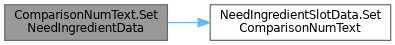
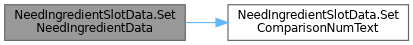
  digraph {
    rankdir=LR
    node [fontname=Helvetica fontsize=10 shape=box style=filled]
-   n1 [color=gray40 fillcolor=grey60 fontcolor=black height=0.2 label="ComparisonNumText.Set\lNeedIngredientData" width=0.4]
+   n1 [color=gray40 fillcolor=grey60 fontcolor=black height=0.2 label="NeedIngredientSlotData.Set\lNeedIngredientData" width=0.4]
    n2 [color=grey40 fillcolor=white height=0.2 label="NeedIngredientSlotData.Set\lComparisonNumText" width=0.4]
    n1 -> n2 [color=steelblue1 fontname=Helvetica fontsize=10 labelfontname=Helvetica labelfontsize=10 style=solid]
  }
